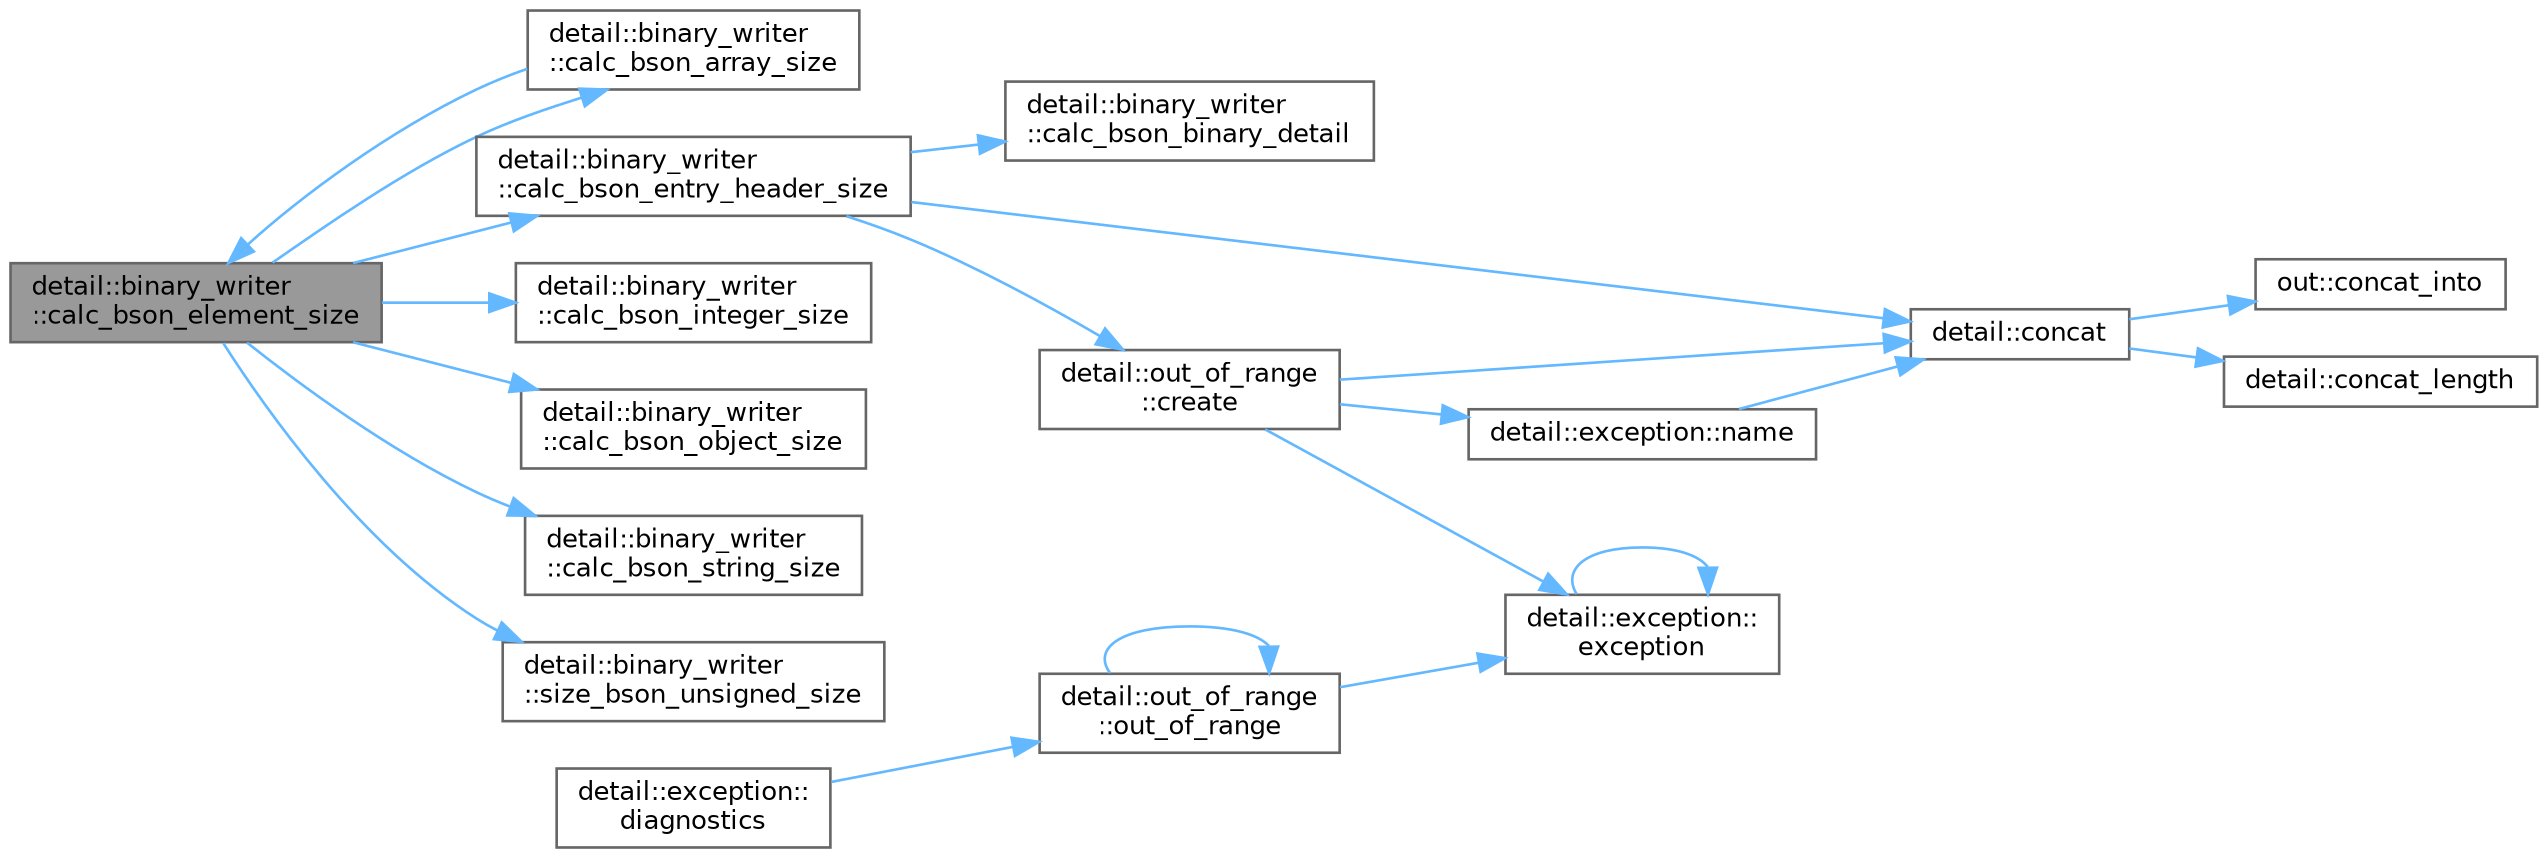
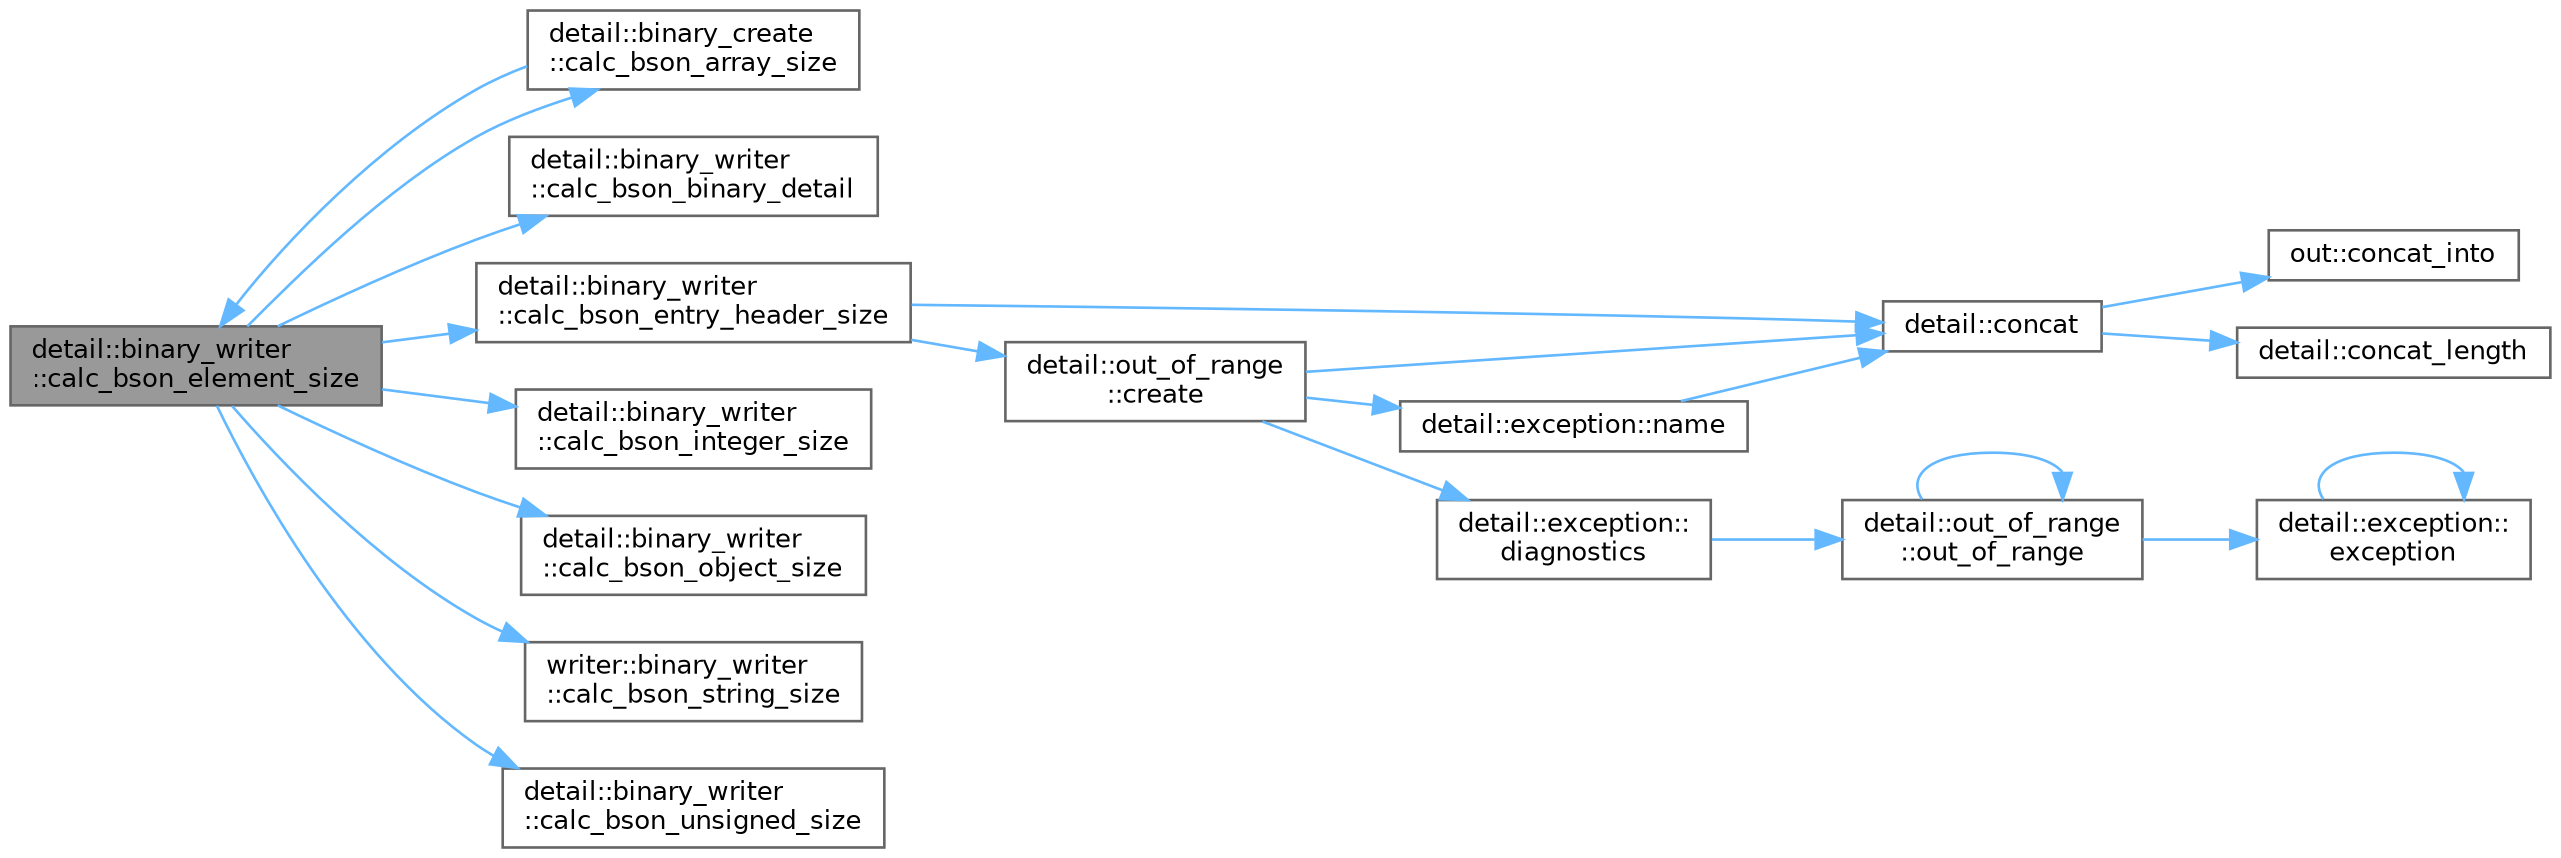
  digraph {
    rankdir=LR
    node [color=grey40 fillcolor=white fontname=Helvetica fontsize=10 shape=box style=filled]
    edge [color=steelblue1 fontname=Helvetica fontsize=10 labelfontname=Helvetica labelfontsize=10 style=solid]
    n1 [color=gray40 fillcolor=grey60 fontcolor=black height=0.2 label="detail::binary_writer\l::calc_bson_element_size" width=0.4]
-   n2 [height=0.2 label="detail::binary_writer\l::calc_bson_array_size" width=0.4]
+   n2 [height=0.2 label="detail::binary_create\l::calc_bson_array_size" width=0.4]
    n3 [height=0.2 label="detail::binary_writer\l::calc_bson_binary_detail" width=0.4]
    n4 [height=0.2 label="detail::binary_writer\l::calc_bson_entry_header_size" width=0.4]
    n5 [height=0.2 label="detail::binary_writer\l::calc_bson_integer_size" width=0.4]
    n6 [height=0.2 label="detail::binary_writer\l::calc_bson_object_size" width=0.4]
-   n7 [height=0.2 label="detail::binary_writer\l::calc_bson_string_size" width=0.4]
-   n8 [height=0.2 label="detail::binary_writer\l::size_bson_unsigned_size" width=0.4]
+   n7 [height=0.2 label="writer::binary_writer\l::calc_bson_string_size" width=0.4]
+   n8 [height=0.2 label="detail::binary_writer\l::calc_bson_unsigned_size" width=0.4]
    n9 [height=0.2 label="detail::concat" width=0.4]
    n10 [height=0.2 label="detail::out_of_range\l::create" width=0.4]
    n11 [height=0.2 label="out::concat_into" width=0.4]
    n12 [height=0.2 label="detail::concat_length" width=0.4]
    n13 [height=0.2 label="detail::exception::\ldiagnostics" width=0.4]
    n14 [height=0.2 label="detail::exception::name" width=0.4]
    n15 [height=0.2 label="detail::out_of_range\l::out_of_range" width=0.4]
    n16 [height=0.2 label="detail::exception::\lexception" width=0.4]
    n1 -> n2
-   n4 -> n3
+   n1 -> n3
    n1 -> n4
    n1 -> n5
    n1 -> n6
    n1 -> n7
    n1 -> n8
    n2 -> n1
    n4 -> n9
    n4 -> n10
    n9 -> n11
    n9 -> n12
    n10 -> n9
-   n10 -> n16
+   n10 -> n13
    n10 -> n14
    n13 -> n15
    n14 -> n9
    n15 -> n15
    n15 -> n16
    n16 -> n16
  }
